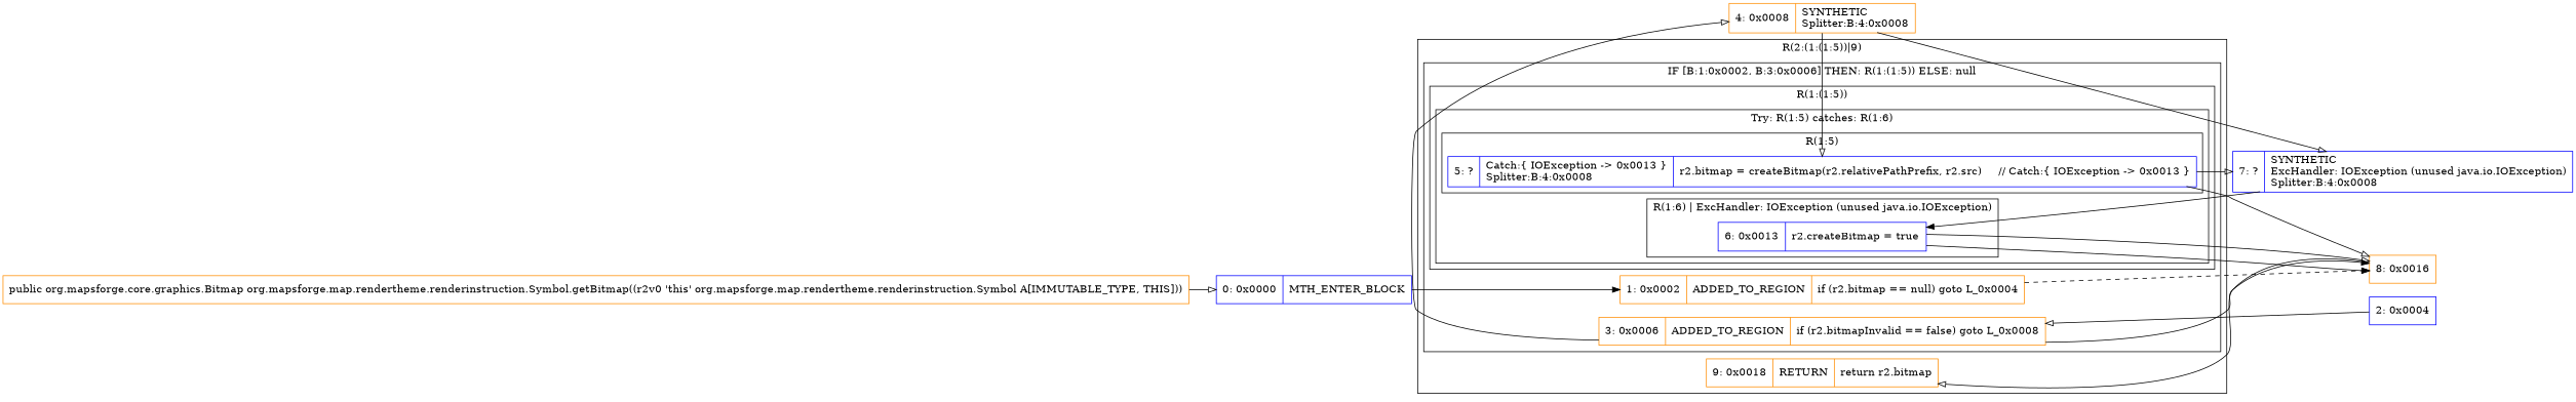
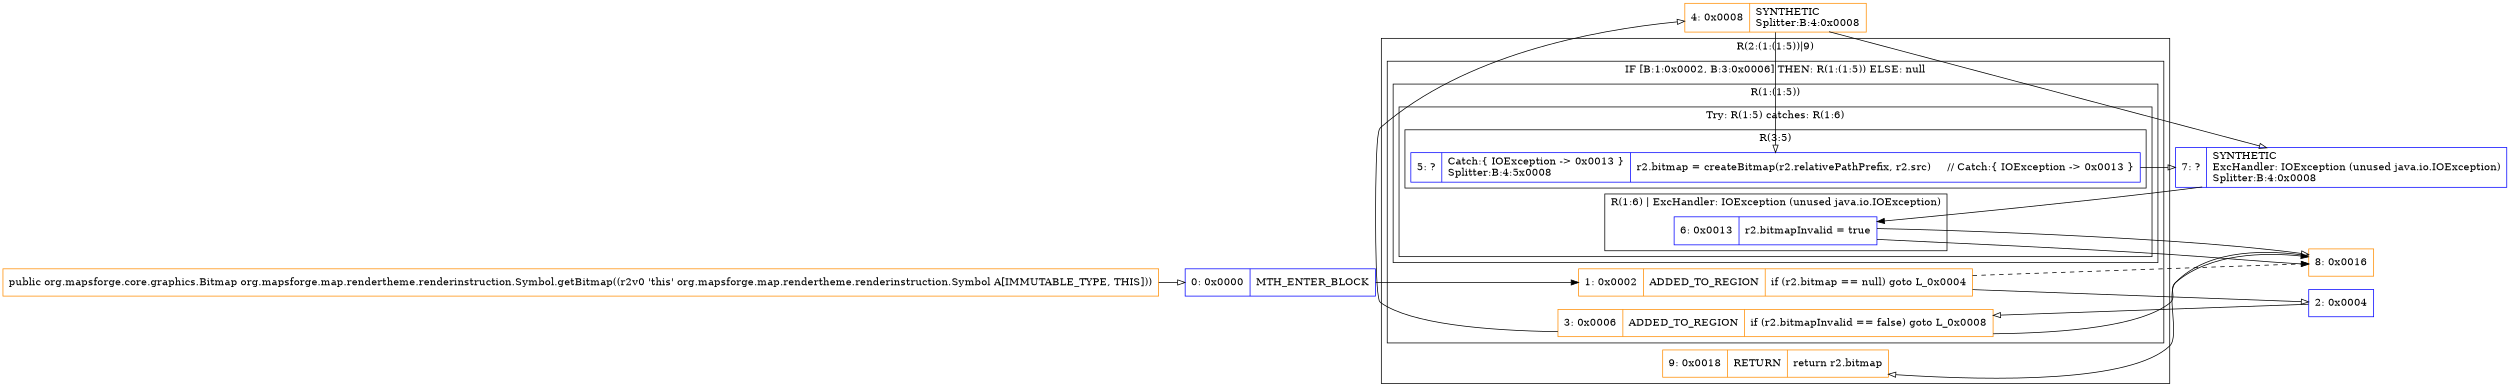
  digraph {
    rankdir=LR
    node [color=darkorange shape=record]
    edge [arrowhead=onormal]
-   n1 [color=blue label="{5\:\ ?|Catch:\{ IOException \-\> 0x0013 \}\lSplitter:B:4:0x0008\l|r2.bitmap = createBitmap(r2.relativePathPrefix, r2.src)     \/\/ Catch:\{ IOException \-\> 0x0013 \}\l}"]
-   n2 [color=blue label="{6\:\ 0x0013|r2.createBitmap = true\l}"]
+   n1 [color=blue label="{5\:\ ?|Catch:\{ IOException \-\> 0x0013 \}\lSplitter:B:4:5x0008\l|r2.bitmap = createBitmap(r2.relativePathPrefix, r2.src)     \/\/ Catch:\{ IOException \-\> 0x0013 \}\l}"]
+   n2 [color=blue label="{6\:\ 0x0013|r2.bitmapInvalid = true\l}"]
    n3 [label="{1\:\ 0x0002|ADDED_TO_REGION\l|if (r2.bitmap == null) goto L_0x0004\l}"]
    n4 [label="{3\:\ 0x0006|ADDED_TO_REGION\l|if (r2.bitmapInvalid == false) goto L_0x0008\l}"]
    n5 [label="{9\:\ 0x0018|RETURN\l|return r2.bitmap\l}"]
    n6 [label="{8\:\ 0x0016}"]
    n7 [color=blue label="{7\:\ ?|SYNTHETIC\lExcHandler: IOException (unused java.io.IOException)\lSplitter:B:4:0x0008\l}"]
    n8 [color=blue label="{2\:\ 0x0004}"]
    n9 [label="{4\:\ 0x0008|SYNTHETIC\lSplitter:B:4:0x0008\l}"]
    n10 [color=blue label="{0\:\ 0x0000|MTH_ENTER_BLOCK\l}"]
    n11 [label="{public org.mapsforge.core.graphics.Bitmap org.mapsforge.map.rendertheme.renderinstruction.Symbol.getBitmap((r2v0 'this' org.mapsforge.map.rendertheme.renderinstruction.Symbol A[IMMUTABLE_TYPE, THIS])) }"]
    subgraph cluster_1 {
      label="R(2:(1:(1:5))|9)"
      n5
      subgraph cluster_2 {
        label="IF [B:1:0x0002, B:3:0x0006] THEN: R(1:(1:5)) ELSE: null"
        n3
        n4
        subgraph cluster_3 {
          label="R(1:(1:5))"
          subgraph cluster_4 {
            label="Try: R(1:5) catches: R(1:6)"
            subgraph cluster_5 {
-             label="R(1:5)"
+             label="R(3:5)"
              n1
            }
            subgraph cluster_6 {
              label="R(1:6) | ExcHandler: IOException (unused java.io.IOException)\l"
              n2
            }
          }
        }
      }
    }
    subgraph cluster_7 {
      label="R(1:6) | ExcHandler: IOException (unused java.io.IOException)\l"
    }
-   n1 -> n6
    n1 -> n7
    n2 -> n6
    n2 -> n6
    n3 -> n6 [arrowhead=normal style=dashed]
+   n3 -> n8
    n4 -> n6 [arrowhead=normal style=solid]
    n4 -> n9
    n6 -> n5
    n7 -> n2 [arrowhead=normal]
    n8 -> n4
    n9 -> n1
    n9 -> n7
    n10 -> n3 [arrowhead=normal]
    n11 -> n10
  }
